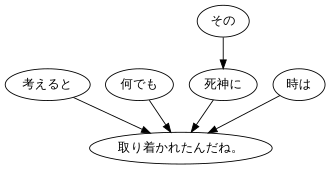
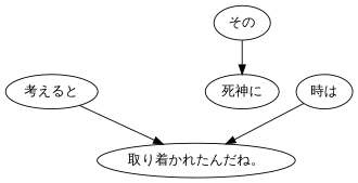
  digraph {
    fontname="Roboto Mono"
    node [fontname="Roboto Mono"]
    edge [fontname="Roboto Mono"]
    n1 [label="考えると"]
    n2 [label="取り着かれたんだね。"]
-   n3 [label="何でも"]
    n4 [label="その"]
    n5 [label="死神に"]
    n6 [label="時は"]
    n1 -> n2
-   n3 -> n2
    n4 -> n5
-   n5 -> n2
    n6 -> n2
  }
